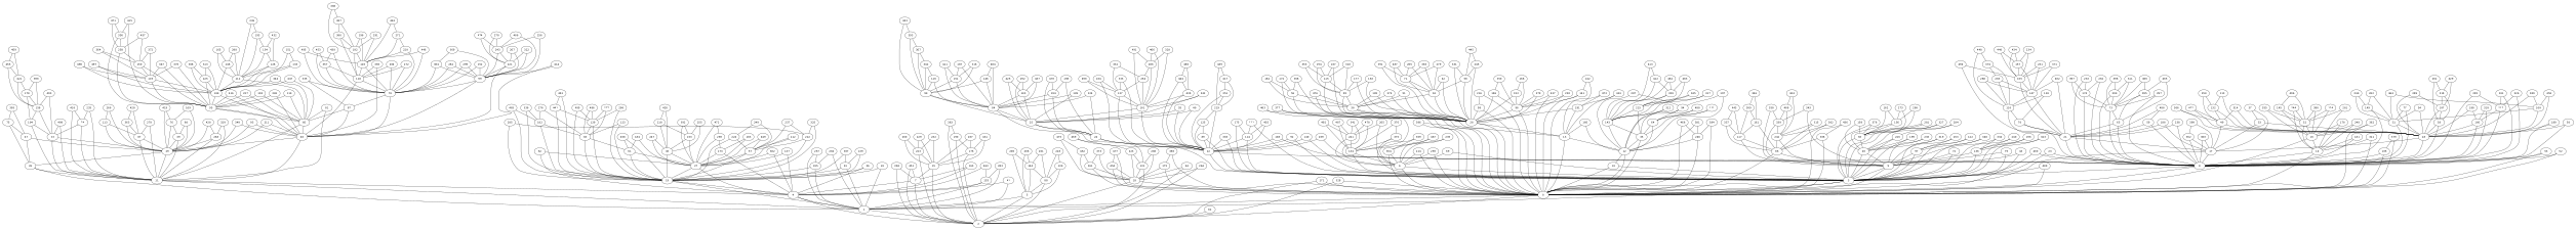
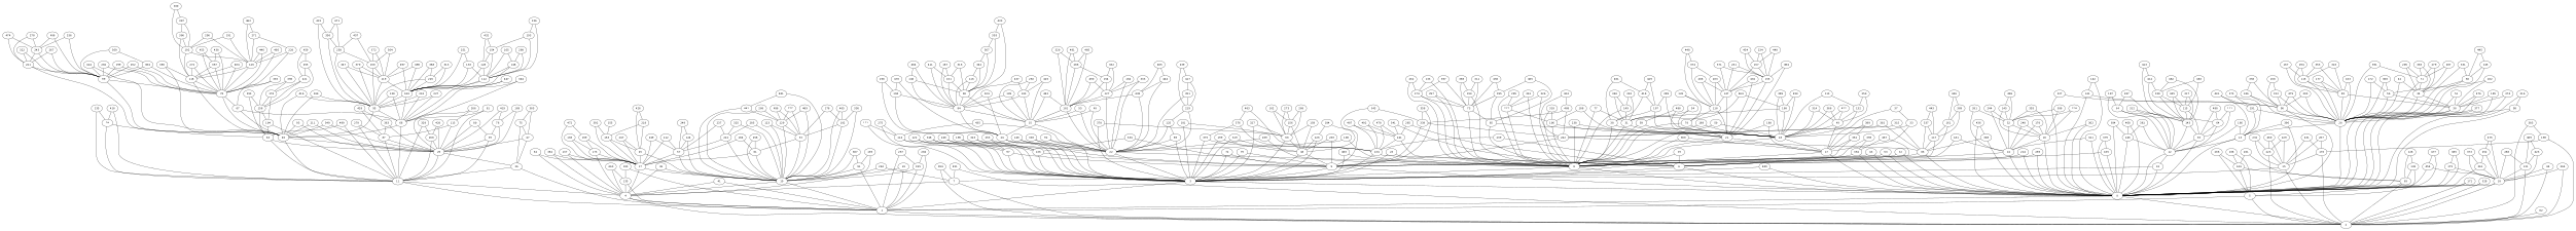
  graph {
    fontname="Source Code Pro"
    node [fontname="Source Code Pro"]
    edge [fontname="Source Code Pro"]
    160
    28
    31
    8
    17
    0
    3
    396
    13
    1
    12
    2
    494
    21
    155
    147
    99
    46
    78
    11
    29
    67
    4
    26
    285
    222
    19
    57
    27
    395
    73
    65
    22
    62
    100
    66
    95
    146
    90
    84
    25
    24
    286
    101
    254
    127
    397
    174
    103
    144
    88
    5
    102
    83
    61
    157
    110
    70
    393
    367
    342
    116
    441
    129
    444
    438
    20
    492
    134
    241
    6
    398
    290
    287
    94
    64
    10
    35
    440
    443
    117
    337
    9
    86
    399
    352
    439
    219
    417
    125
    351
    89
    145
    32
    16
    14
    158
    63
    104
    495
    126
    118
    498
    119
    289
    107
    38
    18
    149
    491
    128
    112
    394
    7
    156
    60
    48
    499
    143
    148
    497
    159
    442
    496
    150
    151
    161
    288
    490
    284
    226
    493
    217
    106
    377
    247
    45
    375
    59
    357
    153
    358
    339
    242
    378
    245
    58
    34
    30
    361
    216
    98
    305
    47
    75
    362
    55
    355
    451
    243
    221
    364
    15
    363
    87
    453
    218
    307
    192
    306
    455
    421
    178
    56
    246
    303
    356
    258
    359
    354
    154
    379
    105
    244
    309
    380
    214
    304
    376
    360
    452
    374
    203
    215
    308
    454
    365
    366
    49
    152
    96
    456
    220
    390
    423
    131
    473
    191
    410
    74
    457
    408
    460
    223
    470
    194
    114
    409
    419
    76
    39
    466
    224
    458
    476
    389
    411
    462
    271
    97
    391
    71
    406
    467
    472
    269
    173
    463
    135
    464
    388
    225
    195
    115
    85
    475
    392
    407
    459
    465
    486
    412
    338
    420
    268
    176
    424
    474
    477
    488
    471
    469
    489
    487
    175
    422
    193
    387
    91
    113
    177
    484
    461
    418
    485
    468
    259
    414
    255
    133
    270
    416
    72
    353
    340
    257
    132
    253
    256
    266
    136
    130
    341
    267
    415
    413
    108
    350
    186
    349
    336
    385
    185
    182
    188
    82
    383
    190
    381
    165
    33
    36
    164
    184
    166
    228
    384
    80
    93
    37
    187
    207
    227
    181
    204
    162
    180
    206
    183
    77
    382
    92
    189
    205
    163
    386
    79
    81
    202
    168
    296
    294
    448
    479
    481
    446
    167
    345
    172
    482
    405
    333
    400
    430
    123
    169
    334
    427
    274
    404
    171
    401
    449
    272
    450
    53
    346
    52
    295
    275
    54
    330
    51
    429
    344
    426
    478
    122
    480
    124
    273
    343
    121
    120
    332
    425
    291
    292
    403
    428
    447
    170
    347
    402
    431
    348
    483
    277
    293
    335
    50
    331
    445
    276
    279
    437
    141
    198
    231
    280
    199
    368
    140
    281
    111
    373
    433
    229
    435
    200
    138
    238
    137
    283
    372
    233
    201
    282
    434
    109
    68
    237
    240
    232
    369
    278
    436
    234
    432
    23
    370
    197
    239
    69
    324
    371
    230
    236
    235
    139
    196
    142
    208
    299
    265
    251
    42
    211
    329
    250
    310
    261
    325
    323
    43
    300
    311
    209
    312
    44
    210
    212
    252
    301
    313
    316
    41
    319
    318
    297
    249
    321
    263
    315
    320
    328
    298
    317
    314
    302
    327
    40
    260
    262
    213
    326
    322
    264
    248
    160 -- 28
    160 -- 31
    28 -- 8
    28 -- 17
    31 -- 28
    31 -- 8
    8 -- 0
    8 -- 3
    17 -- 8
    17 -- 0
    0 -- 1
    3 -- 0
    3 -- 1
    396 -- 0
    396 -- 13
    13 -- 0
    13 -- 12
    1 -- 2
    12 -- 0
    12 -- 10
    2 -- 0
    494 -- 21
    494 -- 155
    21 -- 8
    21 -- 17
    155 -- 21
    155 -- 147
    147 -- 21
    147 -- 110
    99 -- 46
    99 -- 78
    46 -- 11
    46 -- 29
    78 -- 46
    78 -- 67
    11 -- 1
    11 -- 4
    29 -- 11
    29 -- 26
    67 -- 46
    67 -- 66
    4 -- 1
    4 -- 2
    26 -- 1
    26 -- 11
    285 -- 222
    285 -- 19
    222 -- 19
    222 -- 57
    19 -- 1
    19 -- 4
    57 -- 19
    57 -- 27
    27 -- 4
    27 -- 19
    395 -- 73
    395 -- 65
    73 -- 8
    73 -- 65
    65 -- 8
    65 -- 21
    22 -- 8
    22 -- 3
    62 -- 4
    62 -- 27
    100 -- 66
    100 -- 95
    66 -- 46
    66 -- 11
    95 -- 46
    95 -- 66
    146 -- 90
    146 -- 84
    90 -- 84
    90 -- 25
    84 -- 25
    84 -- 24
    25 -- 22
    25 -- 24
    24 -- 3
    24 -- 22
    286 -- 101
    286 -- 254
    101 -- 22
    101 -- 25
    254 -- 101
    254 -- 127
    127 -- 22
    127 -- 101
    397 -- 73
    397 -- 174
    174 -- 8
    174 -- 73
    103 -- 84
    103 -- 25
    144 -- 88
    144 -- 5
    88 -- 2
    88 -- 5
    5 -- 1
    5 -- 2
    102 -- 19
    102 -- 83
    83 -- 19
    83 -- 61
    61 -- 19
    61 -- 27
    157 -- 155
    157 -- 147
    110 -- 21
    110 -- 70
    70 -- 8
    70 -- 21
    393 -- 90
    393 -- 367
    367 -- 90
    367 -- 342
    342 -- 90
    342 -- 116
    116 -- 90
    116 -- 84
    441 -- 19
    441 -- 129
    129 -- 19
    129 -- 83
    444 -- 22
    444 -- 438
    438 -- 22
    438 -- 101
    20 -- 0
    20 -- 13
    492 -- 134
    492 -- 241
    134 -- 3
    134 -- 6
    241 -- 134
    241 -- 6
    6 -- 0
    6 -- 3
    398 -- 73
    398 -- 290
    290 -- 8
    290 -- 73
    287 -- 12
    287 -- 94
    94 -- 12
    94 -- 64
    64 -- 12
    64 -- 35
    10 -- 0
    10 -- 3
    35 -- 0
    35 -- 12
    440 -- 155
    440 -- 157
    443 -- 117
    443 -- 337
    117 -- 9
    117 -- 86
    337 -- 117
    337 -- 86
    9 -- 0
    9 -- 3
    86 -- 0
    86 -- 9
    399 -- 17
    399 -- 352
    352 -- 8
    352 -- 17
    439 -- 219
    439 -- 417
    219 -- 22
    219 -- 125
    417 -- 219
    417 -- 351
    125 -- 22
    125 -- 89
    351 -- 22
    351 -- 219
    89 -- 3
    89 -- 22
    145 -- 32
    145 -- 16
    32 -- 16
    32 -- 14
    16 -- 0
    16 -- 14
    14 -- 8
    14 -- 0
    158 -- 63
    158 -- 104
    63 -- 11
    63 -- 29
    104 -- 11
    104 -- 63
    495 -- 78
    495 -- 126
    126 -- 78
    126 -- 118
    118 -- 46
    118 -- 78
    498 -- 100
    498 -- 119
    119 -- 100
    119 -- 95
    289 -- 28
    289 -- 107
    107 -- 28
    107 -- 38
    38 -- 28
    38 -- 8
    18 -- 0
    18 -- 2
    149 -- 31
    149 -- 8
    491 -- 286
    491 -- 101
    128 -- 100
    128 -- 112
    112 -- 100
    112 -- 66
    394 -- 2
    394 -- 7
    7 -- 2
    7 -- 4
    156 -- 60
    156 -- 48
    60 -- 3
    60 -- 48
    48 -- 3
    48 -- 9
    499 -- 11
    499 -- 63
    143 -- 12
    143 -- 35
    148 -- 100
    148 -- 112
    497 -- 100
    497 -- 119
    159 -- 60
    159 -- 48
    442 -- 25
    442 -- 101
    496 -- 145
    496 -- 32
    150 -- 95
    150 -- 119
    151 -- 90
    151 -- 84
    161 -- 117
    161 -- 86
    288 -- 147
    288 -- 110
    490 -- 101
    490 -- 127
    284 -- 48
    284 -- 226
    226 -- 3
    226 -- 48
    493 -- 158
    493 -- 63
    217 -- 8
    217 -- 106
    106 -- 28
    106 -- 8
    377 -- 0
    377 -- 20
    247 -- 27
    247 -- 45
    45 -- 19
    45 -- 27
    375 -- 3
    375 -- 134
    59 -- 8
    59 -- 21
    357 -- 78
    357 -- 118
    153 -- 27
    153 -- 45
    358 -- 9
    358 -- 339
    339 -- 9
    339 -- 242
    242 -- 9
    242 -- 86
    378 -- 3
    378 -- 60
    245 -- 20
    245 -- 58
    58 -- 20
    58 -- 34
    34 -- 20
    34 -- 30
    30 -- 0
    30 -- 20
    361 -- 0
    361 -- 18
    216 -- 0
    216 -- 98
    98 -- 0
    98 -- 20
    305 -- 47
    305 -- 75
    47 -- 29
    47 -- 26
    75 -- 26
    75 -- 47
    362 -- 0
    362 -- 16
    55 -- 22
    55 -- 25
    355 -- 32
    355 -- 16
    451 -- 2
    451 -- 7
    243 -- 99
    243 -- 221
    221 -- 99
    221 -- 46
    364 -- 119
    364 -- 150
    15 -- 2
    15 -- 7
    363 -- 29
    363 -- 87
    87 -- 11
    87 -- 29
    453 -- 78
    453 -- 357
    218 -- 45
    218 -- 153
    307 -- 192
    307 -- 306
    192 -- 126
    192 -- 118
    306 -- 118
    306 -- 192
    455 -- 158
    455 -- 421
    421 -- 158
    421 -- 178
    178 -- 158
    178 -- 104
    56 -- 20
    56 -- 30
    246 -- 0
    246 -- 12
    303 -- 3
    303 -- 22
    356 -- 95
    356 -- 258
    258 -- 95
    258 -- 150
    359 -- 6
    359 -- 354
    354 -- 0
    354 -- 6
    154 -- 128
    154 -- 112
    379 -- 0
    379 -- 105
    105 -- 8
    105 -- 0
    244 -- 32
    244 -- 14
    309 -- 117
    309 -- 161
    380 -- 307
    380 -- 192
    214 -- 0
    214 -- 6
    304 -- 99
    304 -- 78
    376 -- 134
    376 -- 375
    360 -- 8
    360 -- 17
    452 -- 18
    452 -- 361
    374 -- 110
    374 -- 203
    203 -- 147
    203 -- 110
    215 -- 35
    215 -- 143
    308 -- 0
    308 -- 86
    454 -- 0
    454 -- 18
    365 -- 46
    365 -- 118
    366 -- 28
    366 -- 49
    49 -- 28
    49 -- 17
    152 -- 20
    152 -- 96
    96 -- 0
    96 -- 20
    456 -- 395
    456 -- 73
    220 -- 78
    220 -- 126
    390 -- 158
    390 -- 178
    423 -- 18
    423 -- 131
    131 -- 2
    131 -- 18
    473 -- 13
    473 -- 191
    191 -- 13
    191 -- 20
    410 -- 11
    410 -- 74
    74 -- 11
    74 -- 63
    457 -- 150
    457 -- 258
    408 -- 339
    408 -- 242
    460 -- 15
    460 -- 223
    223 -- 2
    223 -- 15
    470 -- 24
    470 -- 194
    194 -- 84
    194 -- 24
    114 -- 3
    114 -- 22
    409 -- 19
    409 -- 129
    419 -- 29
    419 -- 76
    76 -- 29
    76 -- 39
    39 -- 11
    39 -- 29
    466 -- 286
    466 -- 101
    224 -- 19
    224 -- 57
    458 -- 19
    458 -- 61
    476 -- 0
    476 -- 30
    389 -- 160
    389 -- 28
    411 -- 84
    411 -- 151
    462 -- 126
    462 -- 271
    271 -- 126
    271 -- 220
    97 -- 3
    97 -- 9
    391 -- 20
    391 -- 71
    71 -- 20
    71 -- 34
    406 -- 99
    406 -- 243
    467 -- 6
    467 -- 354
    472 -- 27
    472 -- 269
    269 -- 27
    269 -- 173
    173 -- 4
    173 -- 27
    463 -- 4
    463 -- 135
    135 -- 1
    135 -- 4
    464 -- 160
    464 -- 31
    388 -- 100
    388 -- 225
    225 -- 100
    225 -- 95
    195 -- 1
    195 -- 19
    115 -- 20
    115 -- 85
    85 -- 20
    85 -- 30
    475 -- 18
    475 -- 452
    392 -- 27
    392 -- 153
    407 -- 134
    407 -- 241
    459 -- 455
    459 -- 421
    465 -- 19
    465 -- 102
    486 -- 83
    486 -- 129
    412 -- 143
    412 -- 338
    338 -- 143
    338 -- 215
    420 -- 29
    420 -- 268
    268 -- 11
    268 -- 29
    176 -- 2
    176 -- 15
    424 -- 242
    424 -- 408
    474 -- 243
    474 -- 221
    477 -- 0
    477 -- 454
    488 -- 64
    488 -- 35
    471 -- 356
    471 -- 258
    469 -- 423
    469 -- 131
    489 -- 0
    489 -- 3
    487 -- 34
    487 -- 71
    175 -- 0
    175 -- 18
    422 -- 28
    422 -- 49
    193 -- 112
    193 -- 154
    387 -- 19
    387 -- 91
    91 -- 1
    91 -- 19
    113 -- 29
    113 -- 87
    177 -- 20
    177 -- 85
    484 -- 146
    484 -- 84
    461 -- 38
    461 -- 418
    418 -- 107
    418 -- 38
    485 -- 444
    485 -- 438
    468 -- 0
    468 -- 246
    259 -- 0
    259 -- 6
    414 -- 99
    414 -- 46
-   255 -- 45
    255 -- 153
    133 -- 100
    133 -- 112
    270 -- 11
    270 -- 87
    416 -- 46
    416 -- 95
    72 -- 3
    72 -- 9
    353 -- 115
    353 -- 85
    340 -- 31
    340 -- 149
    257 -- 1
    257 -- 195
    132 -- 28
    132 -- 49
    253 -- 9
    253 -- 97
    256 -- 99
    256 -- 243
    266 -- 29
    266 -- 113
    136 -- 3
    136 -- 9
    130 -- 88
    130 -- 5
    341 -- 241
    341 -- 6
    267 -- 99
    267 -- 221
    415 -- 95
    415 -- 356
    413 -- 143
    413 -- 412
    108 -- 8
    108 -- 22
    350 -- 96
    350 -- 186
    186 -- 20
    186 -- 96
    349 -- 46
    349 -- 29
    336 -- 19
    336 -- 102
    385 -- 0
    385 -- 175
    185 -- 0
    185 -- 30
    182 -- 30
    182 -- 56
    188 -- 28
    188 -- 106
    82 -- 2
    383 -- 2
    383 -- 190
    190 -- 2
    190 -- 176
    381 -- 12
    381 -- 246
    165 -- 112
    165 -- 148
    33 -- 28
    33 -- 17
    36 -- 4
    36 -- 19
    164 -- 22
    164 -- 127
    184 -- 27
    184 -- 61
    166 -- 13
    166 -- 12
    228 -- 88
    228 -- 130
    384 -- 0
    384 -- 246
    80 -- 29
    80 -- 39
    93 -- 46
    93 -- 29
    37 -- 17
    37 -- 33
    187 -- 84
    187 -- 151
    207 -- 15
    207 -- 176
    227 -- 66
    227 -- 95
    181 -- 8
    181 -- 14
    204 -- 1
    204 -- 195
    162 -- 156
    162 -- 60
    180 -- 17
    180 -- 21
    206 -- 144
    206 -- 5
    183 -- 27
    183 -- 173
    77 -- 31
    77 -- 8
    382 -- 4
    382 -- 27
    92 -- 3
    92 -- 22
    189 -- 28
    189 -- 8
    205 -- 34
    205 -- 71
    163 -- 20
    163 -- 85
    386 -- 32
    386 -- 16
    79 -- 3
    79 -- 9
    81 -- 11
    81 -- 66
    202 -- 31
    202 -- 149
    168 -- 152
    168 -- 96
    296 -- 126
    296 -- 192
    294 -- 115
    294 -- 85
    448 -- 110
    448 -- 374
    479 -- 20
    479 -- 96
    481 -- 19
    481 -- 441
    446 -- 78
    446 -- 126
    167 -- 20
    167 -- 115
    345 -- 143
    345 -- 215
    172 -- 20
    172 -- 56
    482 -- 143
    482 -- 338
    405 -- 395
    405 -- 65
    333 -- 22
    333 -- 127
    400 -- 8
    400 -- 3
    430 -- 78
    430 -- 357
    123 -- 19
    123 -- 83
    169 -- 29
    169 -- 76
    334 -- 9
    334 -- 136
    427 -- 0
    427 -- 96
    274 -- 0
    274 -- 30
    404 -- 78
    404 -- 118
    171 -- 0
    171 -- 2
    401 -- 13
    401 -- 191
    449 -- 57
    449 -- 27
    272 -- 78
    272 -- 118
    450 -- 160
    450 -- 28
    53 -- 8
    53 -- 0
    346 -- 161
    346 -- 309
    52 -- 8
    52 -- 0
    295 -- 8
    295 -- 217
    275 -- 3
    275 -- 114
    54 -- 28
    54 -- 31
    330 -- 34
    330 -- 71
    51 -- 20
    51 -- 30
    429 -- 107
    429 -- 418
    344 -- 100
    344 -- 66
    426 -- 45
    426 -- 218
    478 -- 134
    478 -- 241
    122 -- 3
    122 -- 97
    480 -- 21
    480 -- 59
    124 -- 32
    124 -- 16
    273 -- 156
    273 -- 60
    343 -- 9
    343 -- 339
    121 -- 3
    121 -- 114
    120 -- 110
    120 -- 70
    332 -- 254
    332 -- 127
    425 -- 25
    425 -- 103
    291 -- 126
    291 -- 192
    292 -- 25
    292 -- 103
    403 -- 134
    403 -- 376
    428 -- 363
    428 -- 87
    447 -- 100
    447 -- 66
    170 -- 16
    170 -- 14
    347 -- 95
    347 -- 119
    402 -- 21
    402 -- 147
    431 -- 15
    431 -- 176
    348 -- 3
    348 -- 97
    483 -- 215
    483 -- 338
    277 -- 83
    277 -- 129
    293 -- 20
    293 -- 96
    335 -- 78
    335 -- 67
    50 -- 28
    50 -- 8
    331 -- 20
    331 -- 58
    445 -- 245
    445 -- 58
    276 -- 102
    276 -- 83
    279 -- 34
    279 -- 71
    437 -- 84
    437 -- 103
    141 -- 0
    141 -- 96
    198 -- 24
    198 -- 194
    231 -- 155
    231 -- 147
    280 -- 18
    280 -- 131
    199 -- 3
    199 -- 48
    368 -- 20
    368 -- 56
    140 -- 3
    140 -- 22
    281 -- 3
    281 -- 60
    111 -- 64
    111 -- 35
    373 -- 18
    373 -- 361
    433 -- 90
    433 -- 393
    229 -- 15
    229 -- 223
    435 -- 22
    435 -- 114
    200 -- 19
    200 -- 129
    138 -- 66
    138 -- 95
    238 -- 8
    238 -- 21
    137 -- 4
    137 -- 27
    283 -- 1
    283 -- 135
    372 -- 119
    372 -- 150
    233 -- 8
    233 -- 174
    201 -- 32
    201 -- 14
    282 -- 99
    282 -- 78
    434 -- 155
    434 -- 157
    109 -- 84
    109 -- 25
    68 -- 1
    68 -- 19
    237 -- 222
    237 -- 57
    240 -- 3
    240 -- 136
    232 -- 15
    232 -- 223
    369 -- 99
    369 -- 304
    278 -- 243
    278 -- 221
    436 -- 0
    436 -- 308
    234 -- 155
    234 -- 157
    432 -- 128
    432 -- 154
    23 -- 8
    23 -- 3
    370 -- 95
    370 -- 119
    197 -- 12
    197 -- 94
    239 -- 134
    239 -- 6
    69 -- 3
    69 -- 6
    324 -- 84
    324 -- 24
    371 -- 155
    371 -- 147
    230 -- 9
    230 -- 48
    236 -- 112
    236 -- 193
    235 -- 11
    235 -- 74
    139 -- 19
    139 -- 91
    196 -- 3
    196 -- 136
    142 -- 0
    142 -- 141
    208 -- 144
    208 -- 5
    299 -- 99
    299 -- 78
    265 -- 241
    265 -- 6
    251 -- 100
    251 -- 133
    42 -- 20
    42 -- 34
    211 -- 46
    211 -- 29
    329 -- 11
    329 -- 268
    250 -- 49
    250 -- 132
    310 -- 115
    310 -- 85
    261 -- 144
    261 -- 88
    325 -- 222
    325 -- 19
    323 -- 3
    323 -- 136
    43 -- 0
    43 -- 9
    300 -- 46
    300 -- 95
    311 -- 73
    311 -- 290
    209 -- 8
    209 -- 22
    312 -- 12
    312 -- 143
    44 -- 2
    44 -- 18
    210 -- 66
    210 -- 95
    212 -- 57
    212 -- 27
    252 -- 99
    252 -- 78
    301 -- 8
    301 -- 217
    313 -- 100
    313 -- 225
    316 -- 90
    316 -- 151
    41 -- 1
    41 -- 4
    319 -- 3
    319 -- 48
    318 -- 8
    318 -- 106
    297 -- 8
    297 -- 73
    249 -- 57
    249 -- 224
    321 -- 0
    321 -- 14
    263 -- 4
    263 -- 7
    315 -- 86
    315 -- 242
    320 -- 286
    320 -- 101
    328 -- 0
    328 -- 2
    298 -- 112
    298 -- 148
    317 -- 143
    317 -- 215
    314 -- 28
    314 -- 49
    302 -- 86
    302 -- 242
    327 -- 3
    327 -- 60
    40 -- 22
    40 -- 25
    260 -- 156
    260 -- 60
    262 -- 8
    262 -- 174
    213 -- 28
    213 -- 132
    326 -- 8
    326 -- 217
    322 -- 99
    322 -- 221
    264 -- 2
    264 -- 18
    248 -- 16
    248 -- 14
  }
